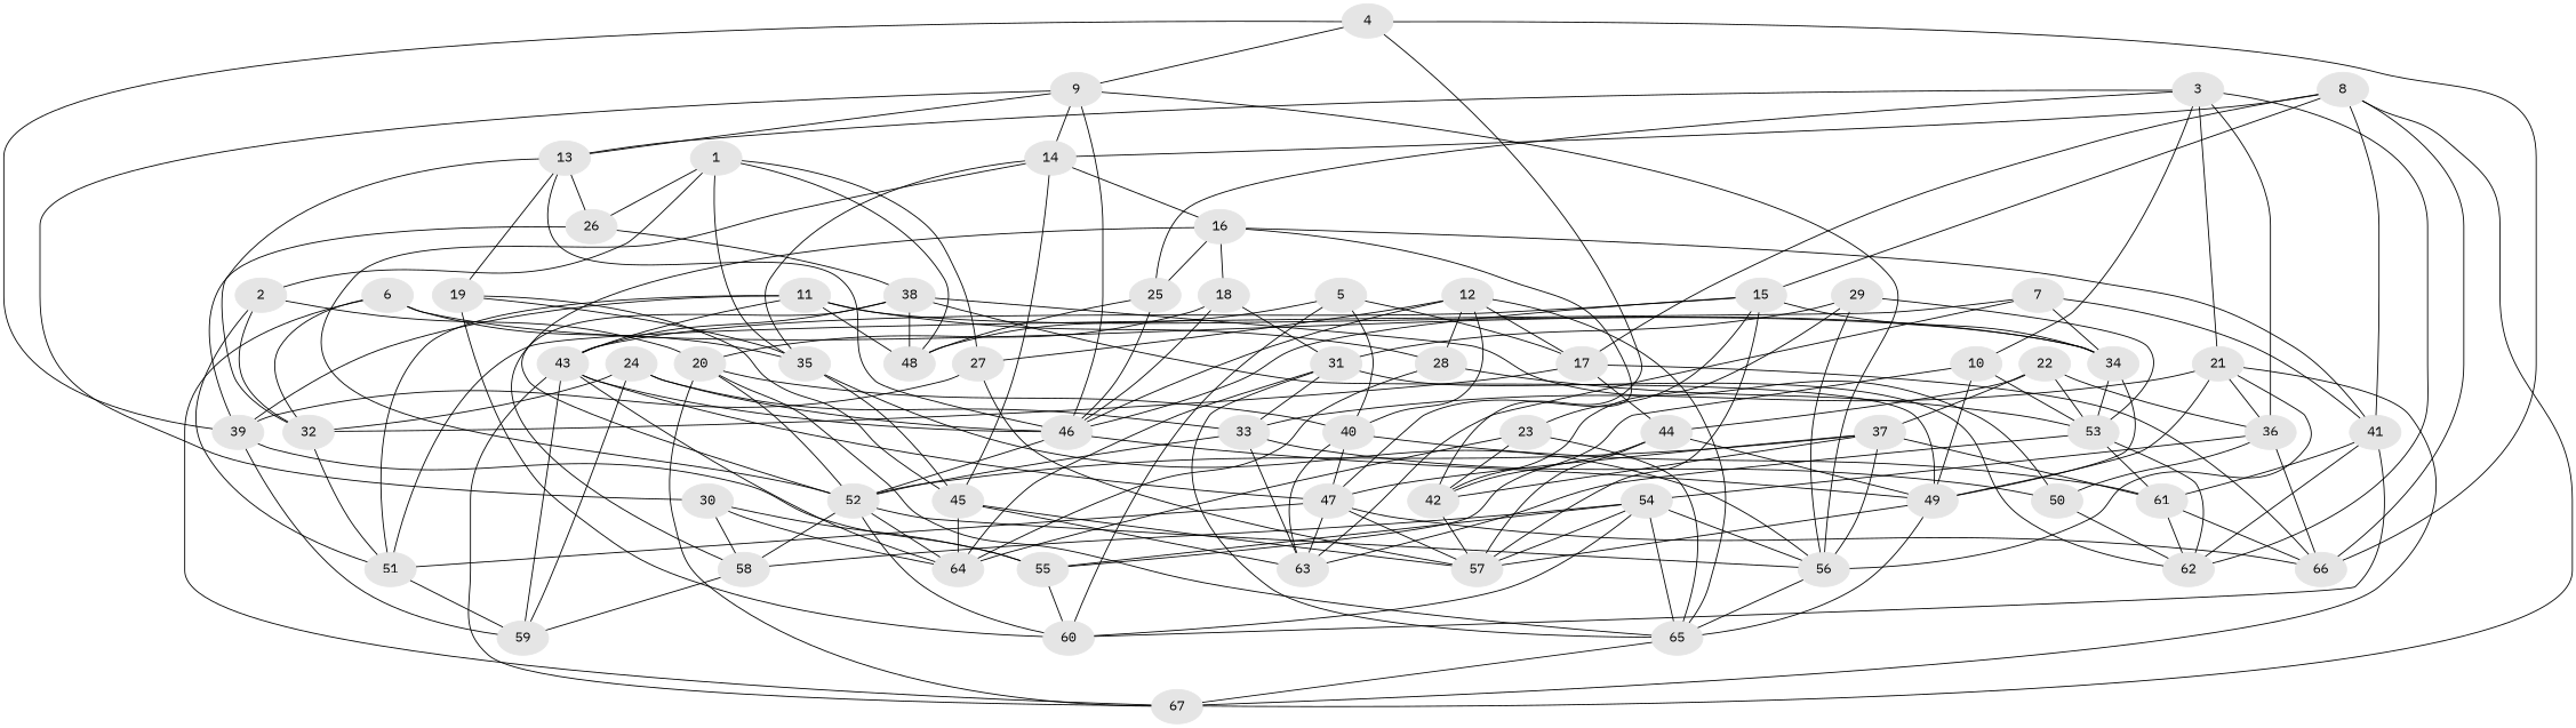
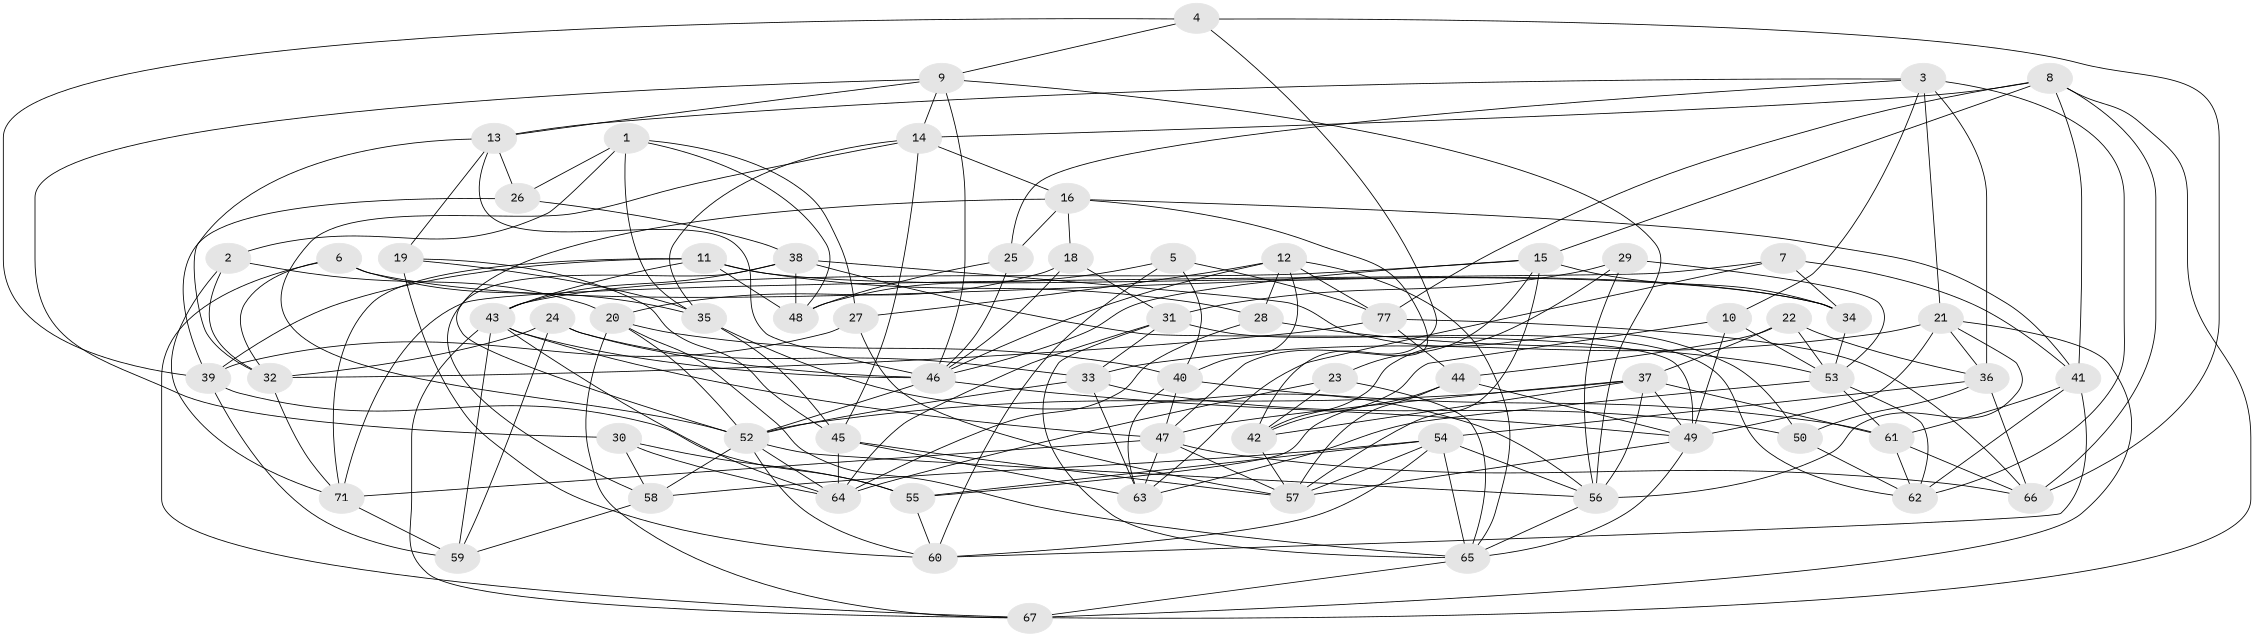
  graph {
    fontname="IBM Plex Mono"
    node [color=gray90 fontname="IBM Plex Mono" style=filled]
    edge [fontname="IBM Plex Mono" weight=1.0]
    1
    2
    26
    27
    35
    48
    20
    32
-   51
+   51 [label=71]
    39
    38
    57
    56
    45
    40
    67
    65
    52
    59
    3
    10
    13
    21
    25
    36
    62
    42
    49
    53
    46
    19
    33
    66
    50
    54
    4
    9
    14
    30
    55
    5
-   17
+   17 [label=77]
    60
    44
    63
    47
    61
    6
    34
    7
    41
    8
    15
    16
    43
    23
    64
    58
    11
    28
    12
    18
    31
    22
    37
    24
    29
    1 -- 2
    1 -- 26
    1 -- 27
    1 -- 35
    1 -- 48
    2 -- 20
    2 -- 32
    2 -- 51
    26 -- 39
    26 -- 38
    27 -- 39
    27 -- 57
    35 -- 56
    35 -- 45
    20 -- 40
    20 -- 67
    20 -- 65
    20 -- 52
    32 -- 51
    51 -- 59
    39 -- 59
    39 -- 55
    38 -- 48
    38 -- 49
    38 -- 50
    38 -- 43
    38 -- 58
    56 -- 65
    45 -- 57
    45 -- 63
    45 -- 64
    40 -- 63
    40 -- 47
    40 -- 61
    65 -- 67
    52 -- 56
    52 -- 60
    52 -- 64
    52 -- 58
    3 -- 10
    3 -- 13
    3 -- 21
    3 -- 25
    3 -- 36
    3 -- 62
    10 -- 42
    10 -- 49
    10 -- 53
    13 -- 26
    13 -- 32
    13 -- 46
    13 -- 19
    21 -- 56
    21 -- 67
    21 -- 36
    21 -- 49
    21 -- 33
    25 -- 48
    25 -- 46
    36 -- 66
    36 -- 50
    36 -- 54
    42 -- 57
    49 -- 57
    49 -- 65
    53 -- 62
    53 -- 63
    53 -- 61
    46 -- 52
    46 -- 49
    19 -- 35
    19 -- 45
    19 -- 60
    33 -- 52
    33 -- 50
    33 -- 63
    50 -- 62
    54 -- 57
    54 -- 56
    54 -- 65
    54 -- 55
    54 -- 60
    54 -- 58
    4 -- 39
    4 -- 42
    4 -- 66
    4 -- 9
    9 -- 56
    9 -- 13
    9 -- 46
    9 -- 14
    9 -- 30
    14 -- 35
    14 -- 45
    14 -- 52
    14 -- 16
    30 -- 55
    30 -- 64
    30 -- 58
    55 -- 60
    5 -- 48
    5 -- 40
    5 -- 17
    5 -- 60
    17 -- 32
    17 -- 66
    17 -- 44
    44 -- 57
    44 -- 49
    44 -- 55 [weight=2.0]
    47 -- 51
    47 -- 57
    47 -- 66
    47 -- 63
    61 -- 62
    61 -- 66
    6 -- 35
    6 -- 32
    6 -- 67
    6 -- 34
-   34 -- 49
+   37 -- 49
    34 -- 53
    7 -- 51
    7 -- 63
    7 -- 34
    7 -- 41
    41 -- 62
    41 -- 60
    41 -- 61
    8 -- 67
    8 -- 66
    8 -- 14
    8 -- 17
    8 -- 41
    8 -- 15
    15 -- 57
    15 -- 46
    15 -- 34
    15 -- 43
    15 -- 23
    16 -- 52
    16 -- 25
    16 -- 47
    16 -- 41
    16 -- 18
    43 -- 67
    43 -- 59
    43 -- 46
    43 -- 47
    43 -- 64
    23 -- 65
    23 -- 42
    23 -- 64
    58 -- 59
    11 -- 48
    11 -- 51
    11 -- 39
    11 -- 34
    11 -- 43
    11 -- 28
    28 -- 53
    28 -- 64
    12 -- 27
    12 -- 40
    12 -- 65
    12 -- 46
    12 -- 17
    12 -- 28
    18 -- 20
    18 -- 46
    18 -- 31
    31 -- 65
    31 -- 62
    31 -- 33
    31 -- 64
    22 -- 36
    22 -- 53
    22 -- 44
    22 -- 37
    37 -- 56
    37 -- 52
    37 -- 42
    37 -- 47
    37 -- 61
    24 -- 32
    24 -- 59
    24 -- 46
    24 -- 33
    29 -- 56
    29 -- 42
    29 -- 53
    29 -- 31
  }
